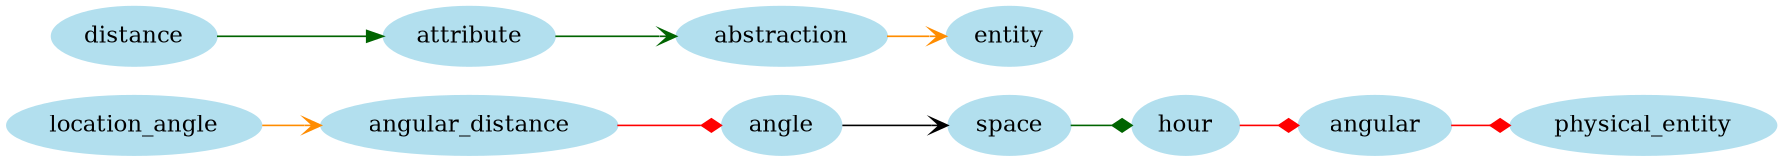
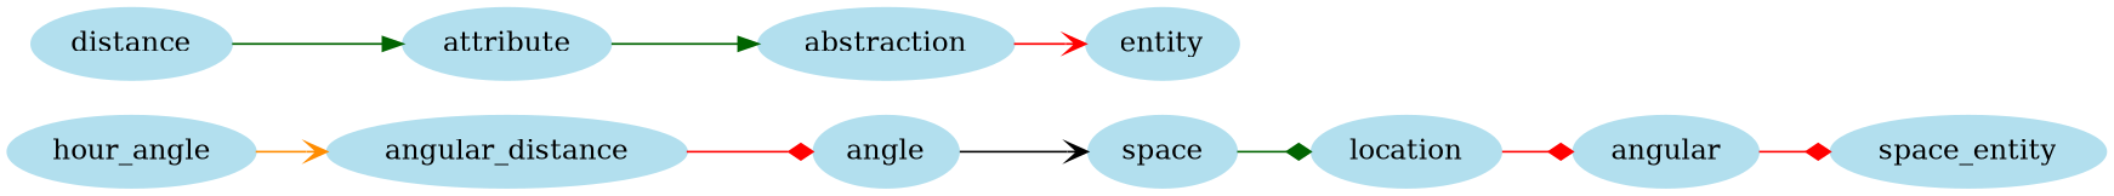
  digraph {
    rankdir=LR
    node [color=lightblue2 style=filled]
    edge [arrowhead=diamond color=red]
-   hour_angle [label=location_angle]
+   hour_angle
    angular_distance
    angle
    space
-   location [label=hour]
+   location
    n6 [label=angular]
    n7 [label=distance]
    attribute
    abstraction
    entity
-   physical_entity
+   physical_entity [label=space_entity]
    hour_angle -> angular_distance [arrowhead=vee color=darkorange]
    angular_distance -> angle
    angle -> space [arrowhead=vee color=black]
    space -> location [color=darkgreen]
    location -> n6
    n6 -> physical_entity
    n7 -> attribute [arrowhead=normal color=darkgreen]
-   attribute -> abstraction [arrowhead=vee color=darkgreen]
-   abstraction -> entity [arrowhead=vee color=darkorange]
+   attribute -> abstraction [arrowhead=normal color=darkgreen]
+   abstraction -> entity [arrowhead=vee]
  }
